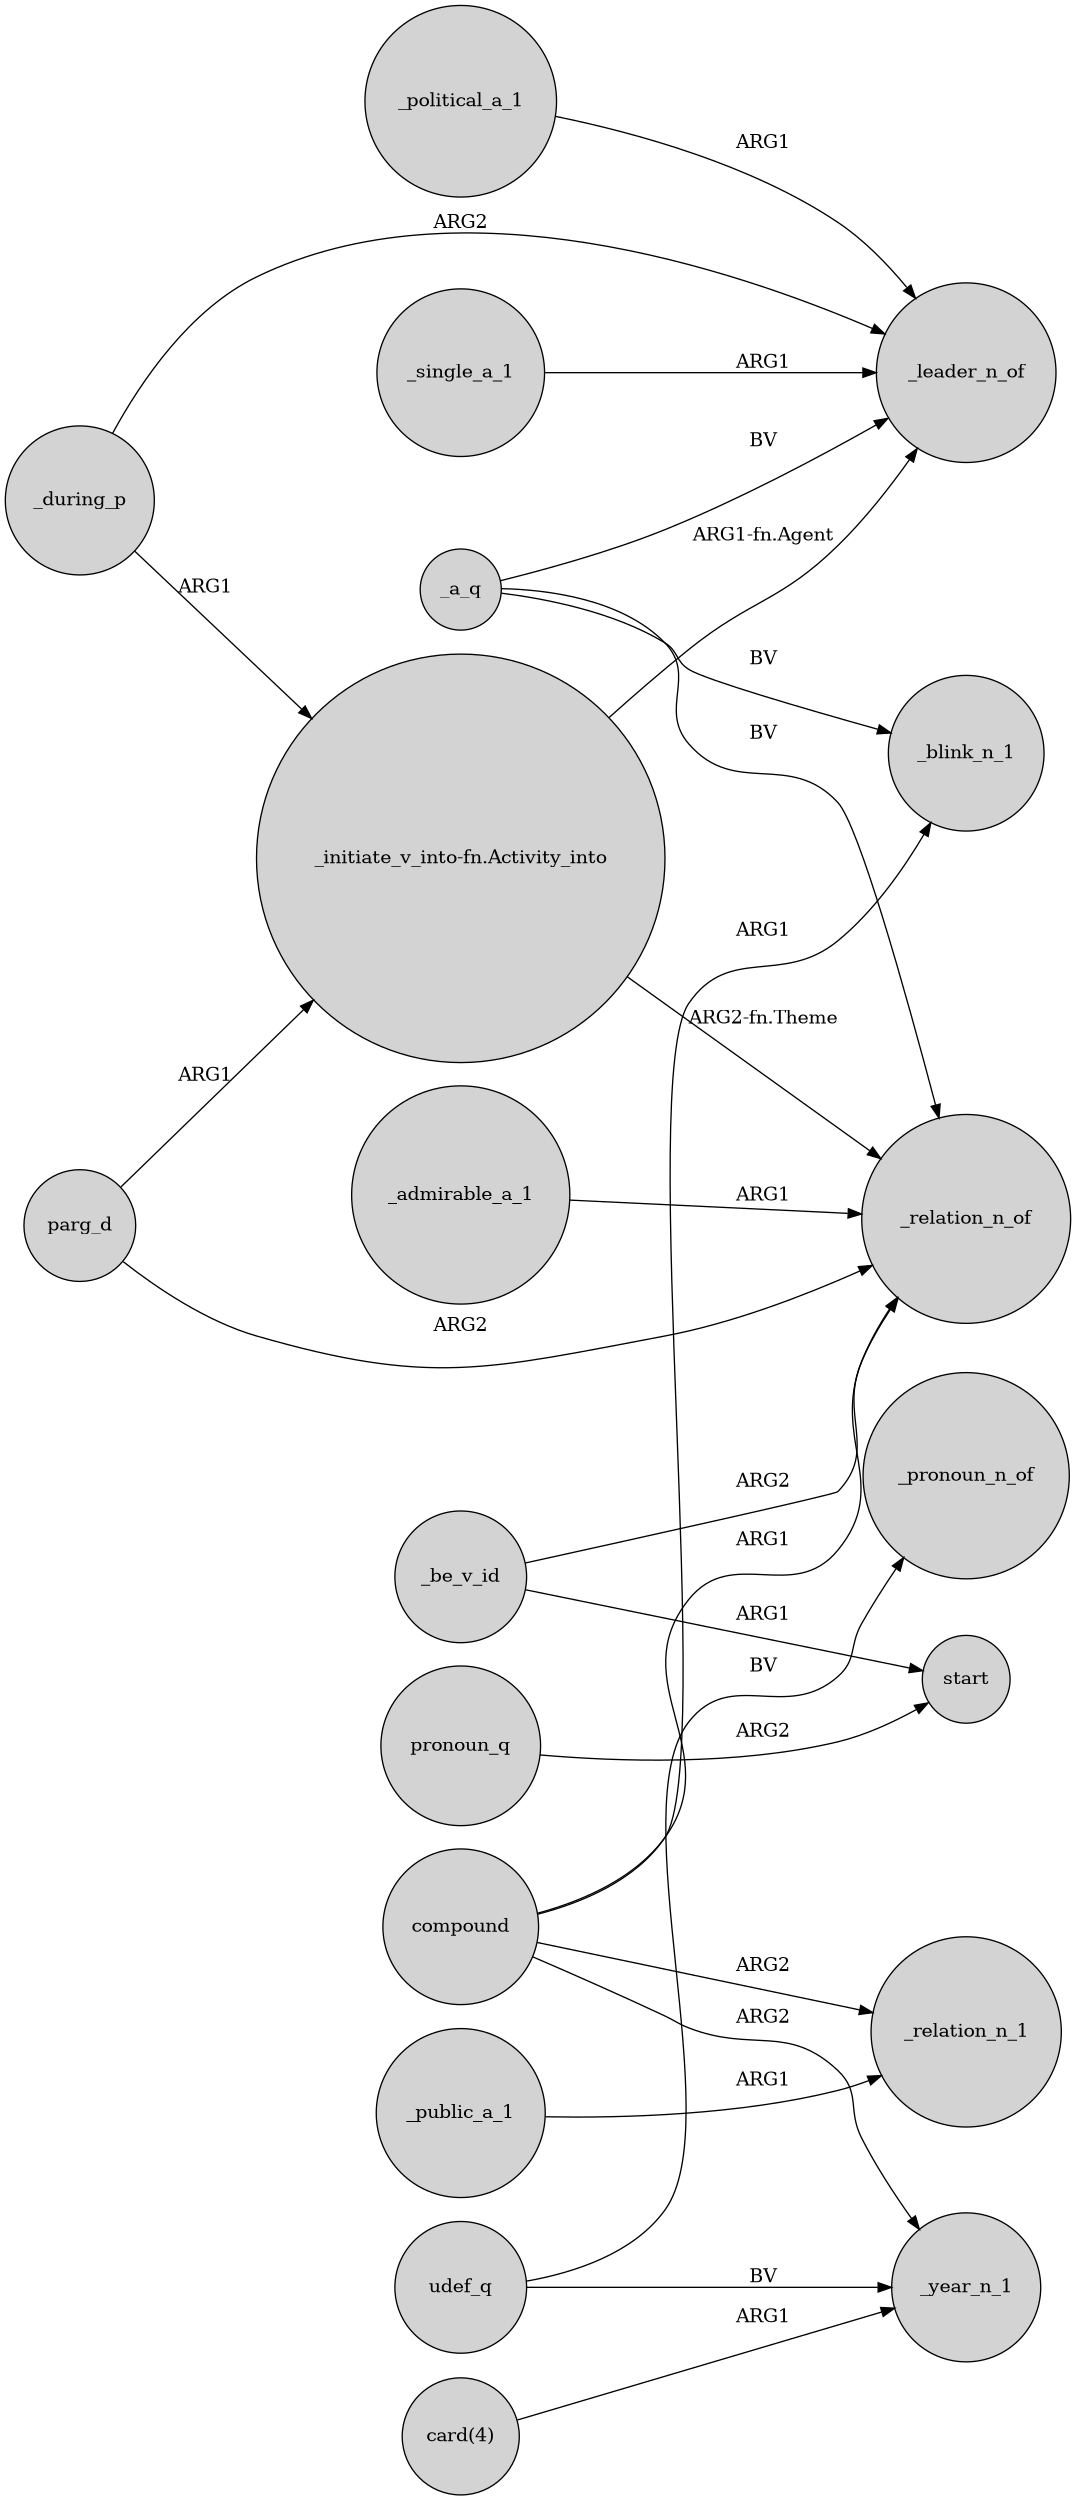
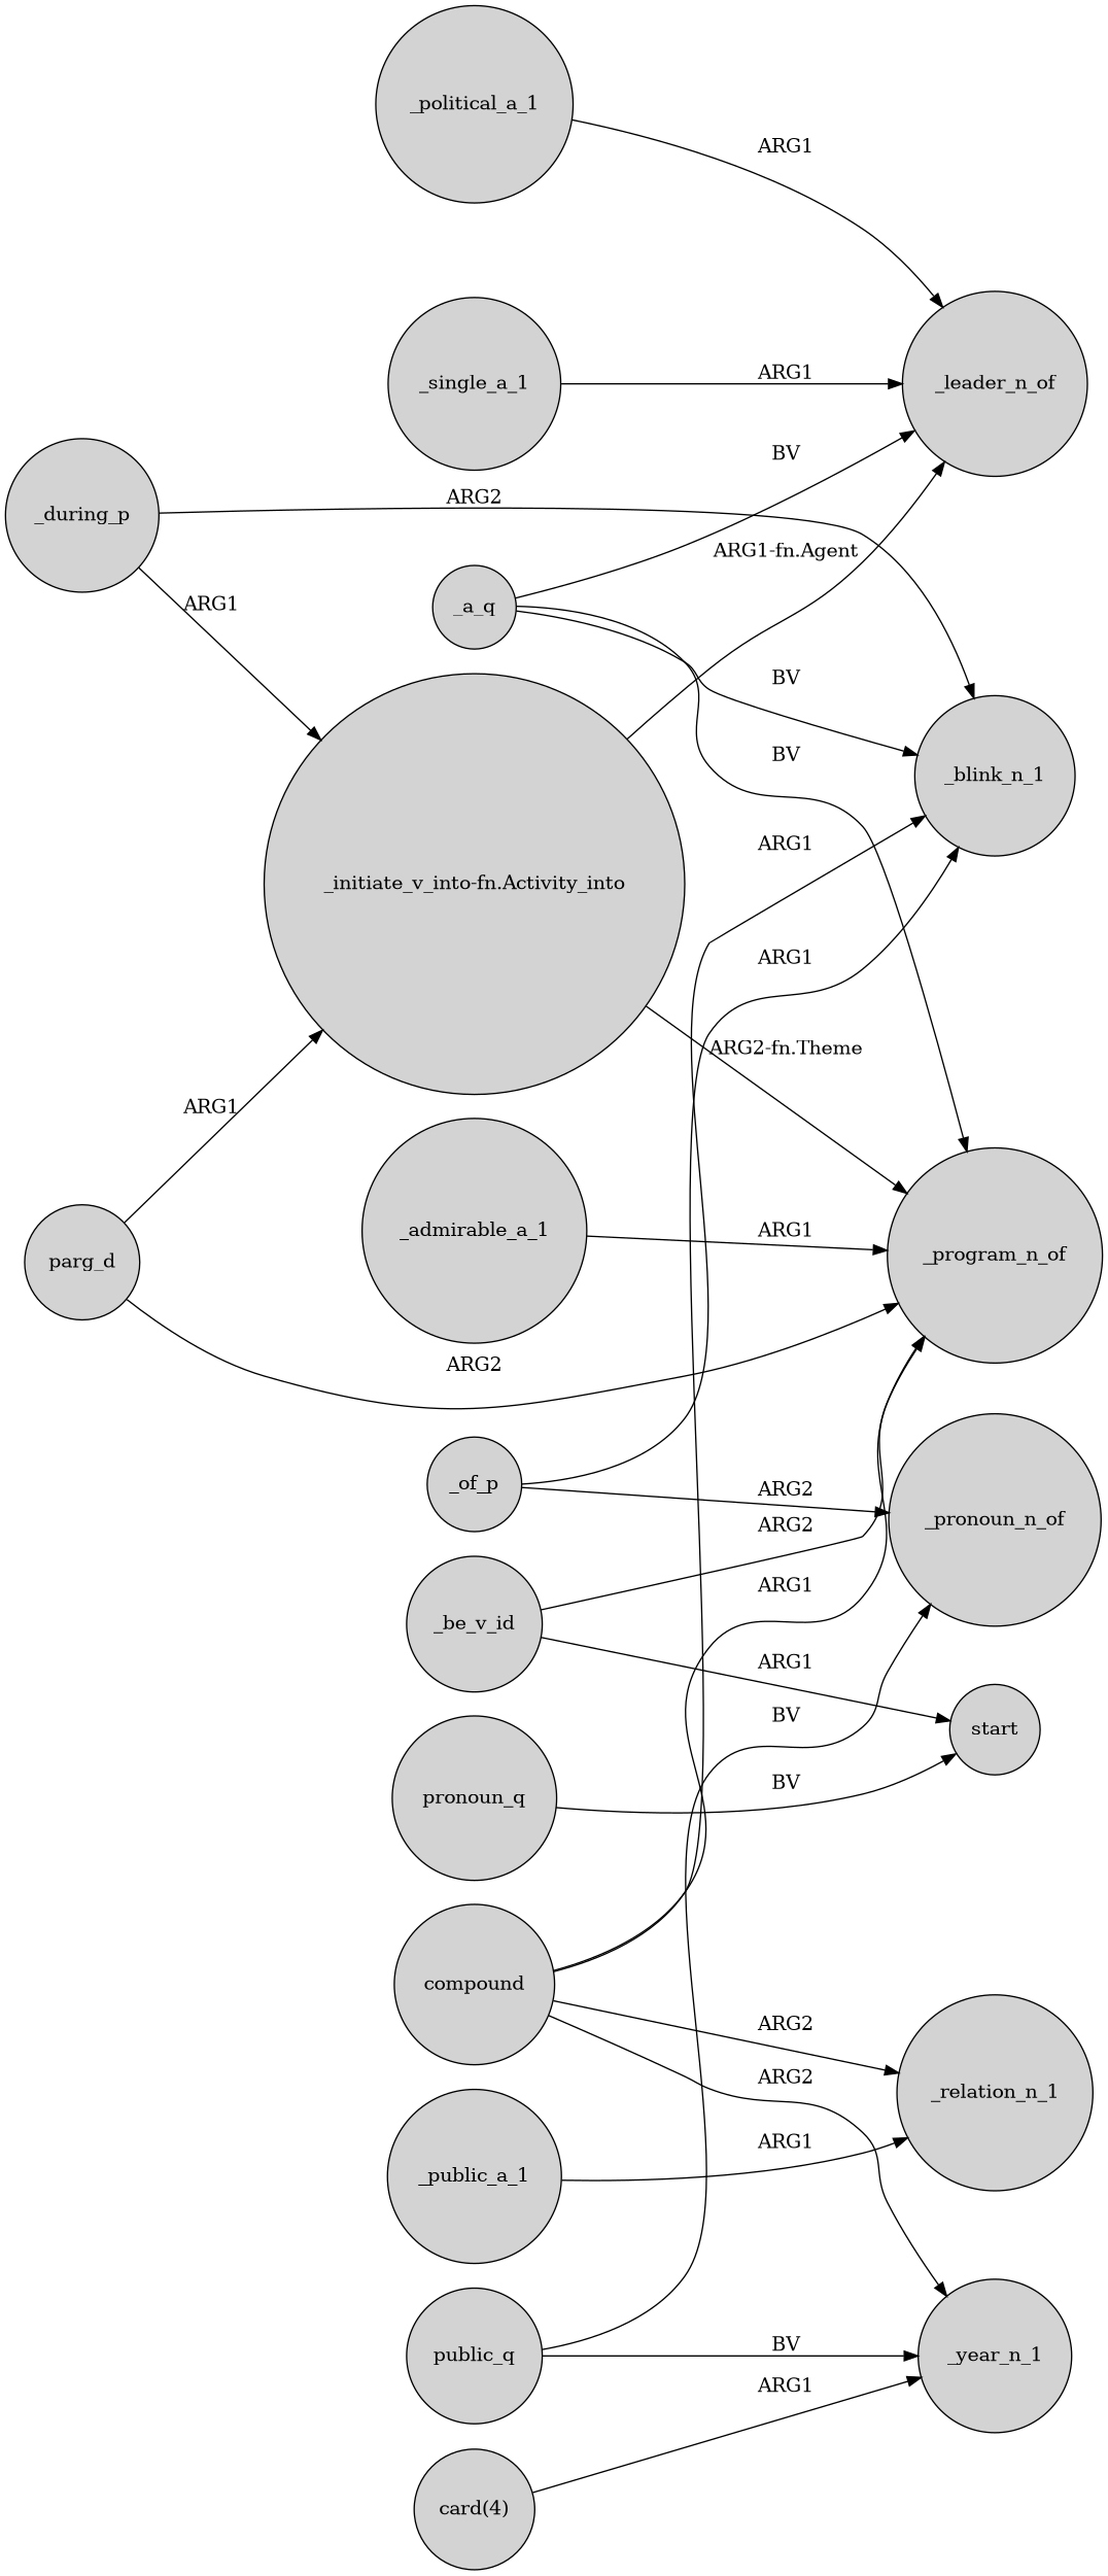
  digraph {
    rankdir=LR
    node [shape=circle style=filled]
    _single_a_1
    _leader_n_of
    _political_a_1
    n4 [label=_pronoun_n_of]
-   udef_q
+   udef_q [label=public_q]
    _year_n_1
    _public_a_1
    _relation_n_1
    n9 [label="_initiate_v_into-fn.Activity_into"]
    _during_p
    _blink_n_1
-   _program_n_of [label=_relation_n_of]
+   _program_n_of
    _a_q
    "card(4)"
    parg_d
    _be_v_id
    n17 [label=start]
    pronoun_q
+   _of_p
    compound
    _admirable_a_1
    _single_a_1 -> _leader_n_of [label=ARG1]
    _political_a_1 -> _leader_n_of [label=ARG1]
    udef_q -> n4 [label=BV]
    udef_q -> _year_n_1 [label=BV]
    _public_a_1 -> _relation_n_1 [label=ARG1]
    n9 -> _leader_n_of [label="ARG1-fn.Agent"]
    n9 -> _program_n_of [label="ARG2-fn.Theme"]
    _during_p -> n9 [label=ARG1]
-   _during_p -> _leader_n_of [label=ARG2]
+   _during_p -> _blink_n_1 [label=ARG2]
    _a_q -> _leader_n_of [label=BV]
    _a_q -> _blink_n_1 [label=BV]
    _a_q -> _program_n_of [label=BV]
    "card(4)" -> _year_n_1 [label=ARG1]
    parg_d -> n9 [label=ARG1]
    parg_d -> _program_n_of [label=ARG2]
    _be_v_id -> _program_n_of [label=ARG2]
    _be_v_id -> n17 [label=ARG1]
-   pronoun_q -> n17 [label=ARG2]
+   pronoun_q -> n17 [label=BV]
+   _of_p -> n4 [label=ARG2]
+   _of_p -> _blink_n_1 [label=ARG1]
    compound -> _year_n_1 [label=ARG2]
    compound -> _relation_n_1 [label=ARG2]
    compound -> _blink_n_1 [label=ARG1]
    compound -> _program_n_of [label=ARG1]
    _admirable_a_1 -> _program_n_of [label=ARG1]
  }
